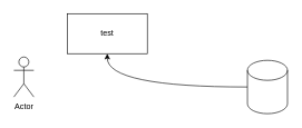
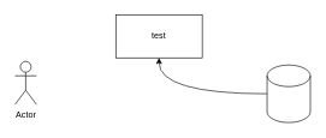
  <mxCell id="0" />
  <mxCell id="1" parent="0" />
- <mxCell id="2" value="test" style="rounded=0;whiteSpace=wrap;html=1;" vertex="1" parent="1"><mxGeometry x="100" y="20" width="120" height="60" as="geometry" /></mxCell>
+ <mxCell id="2" value="test" style="rounded=0;whiteSpace=wrap;html=1;" vertex="1" parent="1"><mxGeometry x="160" y="20" width="120" height="60" as="geometry" /></mxCell>
  <mxCell id="3" style="rounded=0;orthogonalLoop=1;jettySize=auto;html=1;exitX=0;exitY=0.5;exitDx=0;exitDy=0;exitPerimeter=0;entryX=0.5;entryY=1;entryDx=0;entryDy=0;edgeStyle=orthogonalEdgeStyle;curved=1;" edge="1" parent="1" source="4" target="2"><mxGeometry relative="1" as="geometry" /></mxCell>
  <mxCell id="4" value="" style="shape=cylinder3;whiteSpace=wrap;html=1;boundedLbl=1;backgroundOutline=1;size=15;" vertex="1" parent="1"><mxGeometry x="370" y="90" width="60" height="80" as="geometry" /></mxCell>
  <mxCell id="5" value="Actor" style="shape=umlActor;verticalLabelPosition=bottom;verticalAlign=top;html=1;outlineConnect=0;" vertex="1" parent="1"><mxGeometry x="20" y="85" width="30" height="60" as="geometry" /></mxCell>
